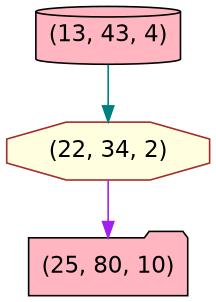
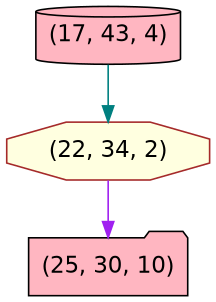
  digraph {
    fontname="DejaVu Sans"
    node [color=black fillcolor=lightpink fontname="DejaVu Sans" style=filled]
    edge [fontname="DejaVu Sans" style=solid]
-   "(13, 43, 4)" [shape=cylinder]
+   "(13, 43, 4)" [shape=cylinder label="(17, 43, 4)"]
    n2 [color=brown fillcolor=lightyellow label="(22, 34, 2)" shape=octagon]
-   "(25, 30, 10)" [shape=folder label="(25, 80, 10)"]
+   "(25, 30, 10)" [shape=folder]
    "(13, 43, 4)" -> n2 [color=teal]
    n2 -> "(25, 30, 10)" [color=purple]
  }
